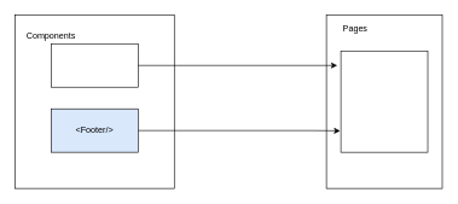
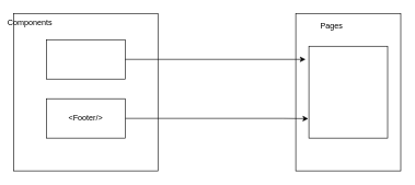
  <mxCell id="0" />
  <mxCell id="1" parent="0" />
  <mxCell id="2" value="" style="rounded=0;whiteSpace=wrap;html=1;" parent="1" vertex="1"><mxGeometry x="20" y="20" width="220" height="240" as="geometry" /></mxCell>
  <mxCell id="3" value="" style="rounded=0;whiteSpace=wrap;html=1;" parent="1" vertex="1"><mxGeometry x="70" y="60" width="120" height="60" as="geometry" /></mxCell>
  <mxCell id="4" value="" style="rounded=0;whiteSpace=wrap;html=1;" parent="1" vertex="1"><mxGeometry x="450" y="20" width="160" height="240" as="geometry" /></mxCell>
  <mxCell id="5" value="" style="rounded=0;whiteSpace=wrap;html=1;" parent="1" vertex="1"><mxGeometry x="470" y="70" width="120" height="140" as="geometry" /></mxCell>
- <mxCell id="6" value="Pages" style="text;html=1;strokeColor=none;fillColor=none;align=center;verticalAlign=middle;whiteSpace=wrap;rounded=0;" parent="1" vertex="1"><mxGeometry x="470" y="30" width="40" height="20" as="geometry" /></mxCell>
- <mxCell id="7" value="Components" style="text;html=1;strokeColor=none;fillColor=none;align=center;verticalAlign=middle;whiteSpace=wrap;rounded=0;" parent="1" vertex="1"><mxGeometry x="50" y="40" width="40" height="20" as="geometry" /></mxCell>
+ <mxCell id="6" value="Pages" style="text;html=1;strokeColor=none;fillColor=none;align=center;verticalAlign=middle;whiteSpace=wrap;rounded=0;" parent="1" vertex="1"><mxGeometry x="485" y="30" width="40" height="20" as="geometry" /></mxCell>
+ <mxCell id="7" value="Components" style="text;html=1;strokeColor=none;fillColor=none;align=center;verticalAlign=middle;whiteSpace=wrap;rounded=0;" parent="1" vertex="1"><mxGeometry x="25" y="25" width="40" height="20" as="geometry" /></mxCell>
  <mxCell id="8" style="edgeStyle=orthogonalEdgeStyle;rounded=0;orthogonalLoop=1;jettySize=auto;html=1;" parent="1" source="3" edge="1"><mxGeometry relative="1" as="geometry"><mxPoint x="465" y="90" as="targetPoint" /><Array as="points"><mxPoint x="465" y="90" /></Array></mxGeometry></mxCell>
  <mxCell id="9" style="edgeStyle=orthogonalEdgeStyle;rounded=0;orthogonalLoop=1;jettySize=auto;html=1;entryX=-0.008;entryY=0.817;entryDx=0;entryDy=0;entryPerimeter=0;" parent="1" edge="1"><mxGeometry relative="1" as="geometry"><mxPoint x="190" y="180" as="sourcePoint" /><mxPoint x="469.04" y="180.38" as="targetPoint" /><Array as="points"><mxPoint x="430" y="180" /><mxPoint x="430" y="180" /></Array></mxGeometry></mxCell>
- <mxCell id="10" value="&amp;lt;Footer/&amp;gt;" style="rounded=0;whiteSpace=wrap;html=1;fillColor=#dae8fc;" parent="1" vertex="1"><mxGeometry x="70" y="150" width="120" height="60" as="geometry" /></mxCell>
+ <mxCell id="10" value="&amp;lt;Footer/&amp;gt;" style="rounded=0;whiteSpace=wrap;html=1;" parent="1" vertex="1"><mxGeometry x="70" y="150" width="120" height="60" as="geometry" /></mxCell>
